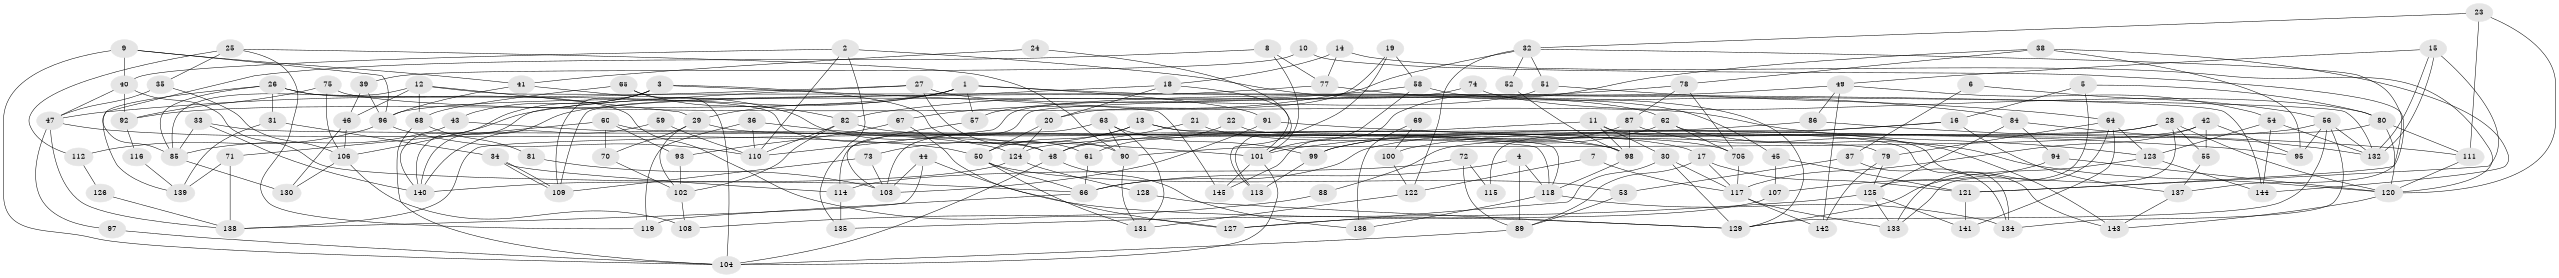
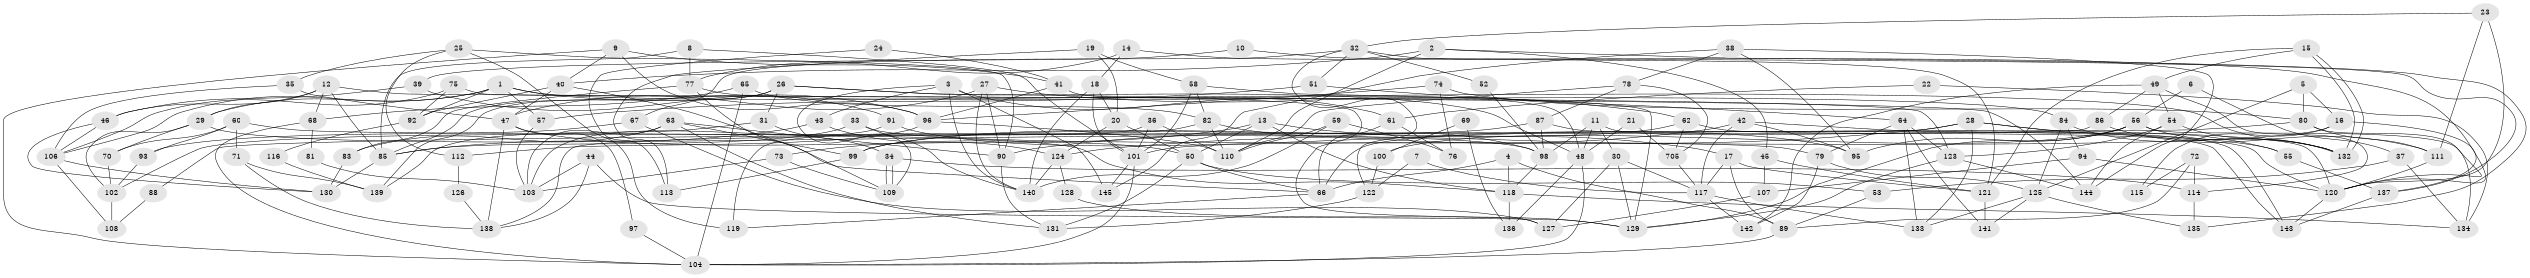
  graph {
    node [color=gray90 style=filled]
    1
    29
    57
    91
    92
    106
    132
    98
    70
    102
    103
    95
    116
    130
    108
    2
    40
    45
    110
    135
    66
    47
    121
    107
    3
    43
    61
    109
    140
    145
    85
    124
+   76
    4
    89
    118
    119
    104
    134
    136
    5
    16
    80
    125
    101
    137
    115
    120
    111
    88
    133
    141
    6
    37
    56
    53
    129
    100
    7
    117
    122
    142
    131
    8
    77
+   83
    84
    9
    41
    96
    48
    112
    10
    39
    46
    143
    11
    30
    127
    12
    68
    144
    81
    13
    17
    50
    73
    14
    18
    20
    139
    15
    49
    114
    54
    86
    19
    58
    113
    82
    128
    21
    n103 [label=705]
    22
    23
    32
    51
    52
    67
    24
    25
    35
    90
    27
    62
    126
    26
    31
    34
    138
    97
    99
    28
    55
    64
    93
    33
    79
    36
    38
    78
    87
    42
    44
    123
    59
    60
    71
    63
    65
    69
    72
    74
    75
    94
    1 -- 29
    1 -- 57
    1 -- 91
    1 -- 92
    1 -- 106
    1 -- 132
    29 -- 98
    29 -- 70
    29 -- 102
    57 -- 103
    91 -- 103
    91 -- 95
    92 -- 116
    106 -- 130
    106 -- 108
    98 -- 118
    70 -- 102
    102 -- 108
    116 -- 139
    2 -- 40
    2 -- 45
    2 -- 110
    2 -- 135
    40 -- 92
    40 -- 66
    40 -- 47
    45 -- 121
    45 -- 107
    66 -- 119
    47 -- 50
    47 -- 138
    47 -- 97
    121 -- 141
    107 -- 127
    3 -- 43
    3 -- 61
    3 -- 109
    3 -- 140
    3 -- 145
    43 -- 85
    43 -- 124
    61 -- 66
+   61 -- 76
    85 -- 130
    124 -- 140
    124 -- 128
    4 -- 66
    4 -- 89
    4 -- 118
    89 -- 104
    118 -- 134
    118 -- 136
    5 -- 16
    5 -- 80
    5 -- 125
    16 -- 101
    16 -- 137
    16 -- 115
    80 -- 120
    80 -- 111
    80 -- 88
    125 -- 135
    125 -- 133
    125 -- 141
    101 -- 145
    101 -- 104
    137 -- 143
    120 -- 143
    111 -- 120
    88 -- 108
    6 -- 37
    6 -- 56
    37 -- 134
    37 -- 53
    56 -- 132
    56 -- 95
    56 -- 134
    56 -- 129
    56 -- 100
    53 -- 89
    100 -- 122
    7 -- 117
    7 -- 122
    117 -- 133
    117 -- 142
    122 -- 131
    8 -- 85
    8 -- 101
    8 -- 77
    77 -- 109
+   77 -- 83
    77 -- 84
+   83 -- 130
    84 -- 132
    84 -- 125
    84 -- 94
    9 -- 40
    9 -- 104
    9 -- 41
    9 -- 96
    41 -- 96
    41 -- 48
    96 -- 110
    96 -- 112
    48 -- 104
    48 -- 136
    112 -- 126
    10 -- 137
    10 -- 39
    39 -- 96
    39 -- 46
    46 -- 106
    46 -- 130
    11 -- 98
    11 -- 48
    11 -- 143
    11 -- 30
    30 -- 129
    30 -- 117
    30 -- 127
    12 -- 29
    12 -- 85
    12 -- 46
    12 -- 68
    12 -- 144
    68 -- 104
    68 -- 81
    81 -- 103
    13 -- 118
    13 -- 17
    13 -- 50
    13 -- 73
    17 -- 121
    17 -- 89
    17 -- 117
    50 -- 66
    50 -- 53
    50 -- 131
    73 -- 103
    73 -- 109
    14 -- 120
    14 -- 77
    14 -- 18
    18 -- 140
    18 -- 101
    18 -- 20
    20 -- 124
    20 -- 50
    15 -- 132
    15 -- 132
    15 -- 121
    15 -- 49
    49 -- 142
    49 -- 114
    49 -- 54
    49 -- 86
    114 -- 135
    54 -- 132
    54 -- 144
    54 -- 123
    86 -- 111
    86 -- 138
    19 -- 20
    19 -- 58
    19 -- 113
    58 -- 101
    58 -- 129
    58 -- 82
    82 -- 98
    82 -- 102
    82 -- 110
    128 -- 129
    21 -- 48
    21 -- n103
    n103 -- 117
    22 -- 61
    22 -- 134
    23 -- 120
    23 -- 111
    23 -- 32
    32 -- 121
    32 -- 122
    32 -- 51
    32 -- 52
    32 -- 67
    51 -- 57
    51 -- 64
    52 -- 98
    67 -- 127
    67 -- 93
    24 -- 41
    24 -- 113
    25 -- 119
    25 -- 112
    25 -- 35
    25 -- 90
    35 -- 106
    35 -- 47
    90 -- 131
    27 -- 47
    27 -- 140
    27 -- 90
    27 -- 62
    62 -- 120
    62 -- n103
    62 -- 99
    126 -- 138
    26 -- 85
    26 -- 48
    26 -- 127
    26 -- 139
    26 -- 31
    31 -- 139
    31 -- 34
    34 -- 109
    34 -- 109
    34 -- 114
    97 -- 104
    99 -- 113
    28 -- 66
    28 -- 124
    28 -- 120
    28 -- 133
    28 -- 55
    55 -- 137
    64 -- 133
    64 -- 141
    64 -- 79
    64 -- 123
    93 -- 102
    33 -- 140
    33 -- 85
    33 -- 79
    79 -- 125
    79 -- 142
    36 -- 110
    36 -- 119
    36 -- 101
    38 -- 95
    38 -- 145
    38 -- 144
    38 -- 78
    78 -- 110
    78 -- n103
    78 -- 87
    87 -- 98
    87 -- 143
    87 -- 99
    42 -- 95
    42 -- 117
    42 -- 90
    42 -- 55
    44 -- 103
    44 -- 129
    44 -- 138
    123 -- 129
    123 -- 144
    59 -- 110
    59 -- 140
+   59 -- 76
    60 -- 70
    60 -- 118
    60 -- 93
    60 -- 71
    71 -- 139
    71 -- 138
    63 -- 103
    63 -- 131
+   63 -- 83
    63 -- 90
    63 -- 99
    65 -- 104
    65 -- 68
    65 -- 82
    69 -- 136
    69 -- 100
    72 -- 89
    72 -- 115
    72 -- 114
+   74 -- 76
    74 -- 80
    74 -- 96
    75 -- 92
    75 -- 106
    75 -- 123
    94 -- 107
    94 -- 120
  }
